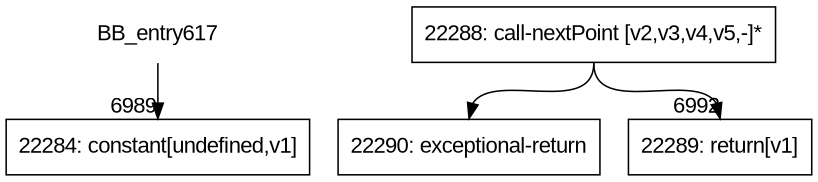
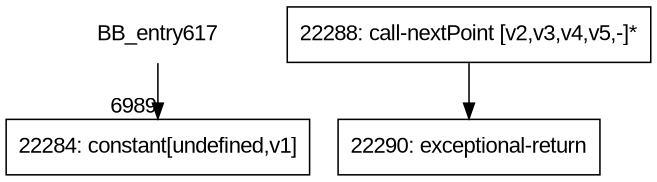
  digraph {
    fontname="Liberation Sans"
    rankdir=TD
    node [fontname="Liberation Sans" shape=record]
    edge [fontname="Liberation Sans" headport=n tailport=s]
    n1 [label=BB_entry617 shape=none]
    n2 [label="{22284: constant[undefined,v1]}"]
    n3 [label="{22288: call-nextPoint [v2,v3,v4,v5,-]*}"]
    n4 [label="{22290: exceptional-return}"]
-   n5 [label="{22289: return[v1]}"]
    n1 -> n2 [headlabel="    6989"]
    n3 -> n4 [color=black]
-   n3 -> n5 [headlabel="      6992"]
  }
